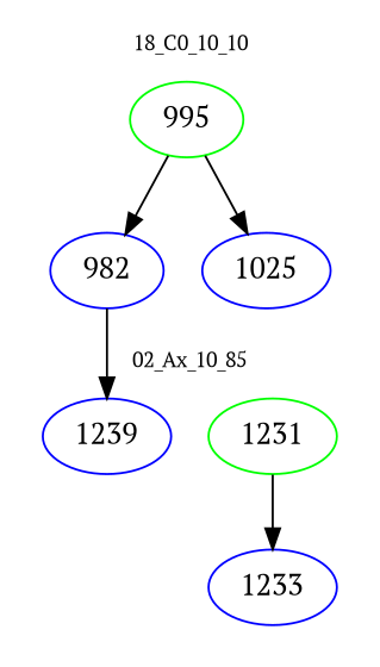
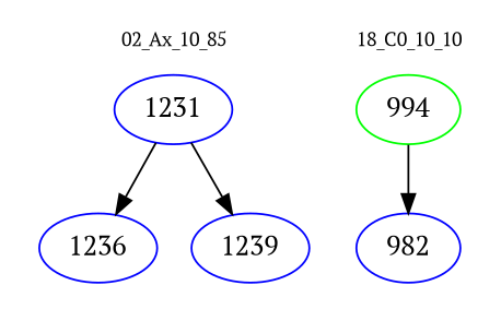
  digraph {
    fontname="PT Serif"
    node [color=blue fontname="PT Serif"]
    edge [color=black fontname="PT Serif"]
-   n1 [color=green label=1231]
-   n2 [label=1233]
+   n1 [label=1231]
+   n2 [label=1236]
    n3 [label=1239]
-   n4 [color=green label=995]
+   n4 [color=green label=994]
    n5 [label=982]
-   n6 [label=1025]
    subgraph cluster_1 {
      color=white
      fontsize=10
      label="02_Ax_10_85"
      n1
      n2
      n3
    }
    subgraph cluster_2 {
      color=white
      fontsize=10
      label="18_C0_10_10"
      n4
      n5
-     n6
    }
    n1 -> n2
-   n5 -> n3
+   n1 -> n3
    n4 -> n5
-   n4 -> n6
  }
